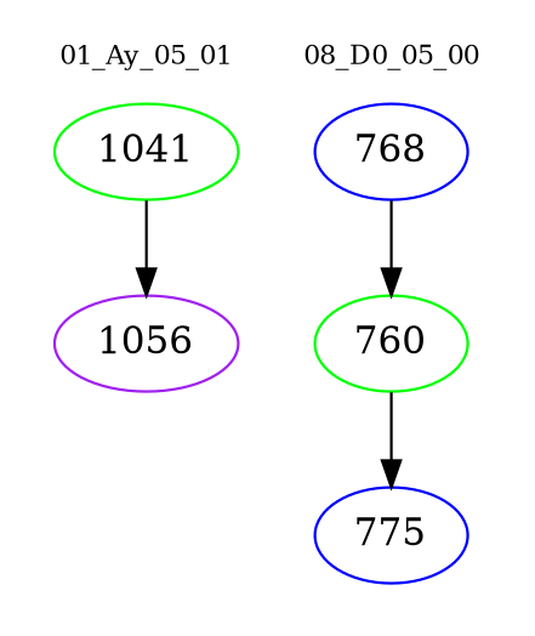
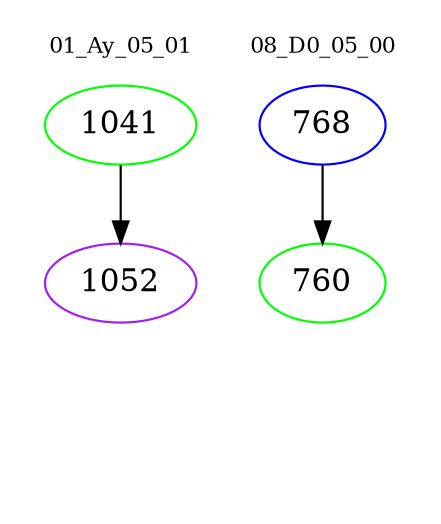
  digraph {
    node [color=green]
    edge [color=black]
    n1 [label=1041]
-   n2 [color=purple label=1056]
+   n2 [color=purple label=1052]
    n3 [color=blue label=768]
    n4 [label=760]
-   n5 [color=blue label=775]
    subgraph cluster_1 {
      color=white
      fontsize=10
      label="01_Ay_05_01"
      n1
      n2
    }
    subgraph cluster_2 {
      color=white
      fontsize=10
      label="08_D0_05_00"
      n3
      n4
-     n5
    }
    n1 -> n2
    n3 -> n4
-   n4 -> n5
  }
